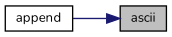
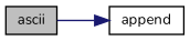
  digraph {
    rankdir=LR
    fontname=Nunito
    node [color=black fontname=Nunito fontsize=10 shape=record]
    n1 [fillcolor=grey75 fontcolor=black height=0.2 label=ascii style=filled width=0.4]
    n2 [height=0.2 label=append width=0.4]
-   n2 -> n1 [color=midnightblue fontname=Nunito fontsize=10 labelfontname=Helvetica labelfontsize=10 style=solid]
+   n1 -> n2 [color=midnightblue fontname=Nunito fontsize=10 labelfontname=Helvetica labelfontsize=10 style=solid]
  }
